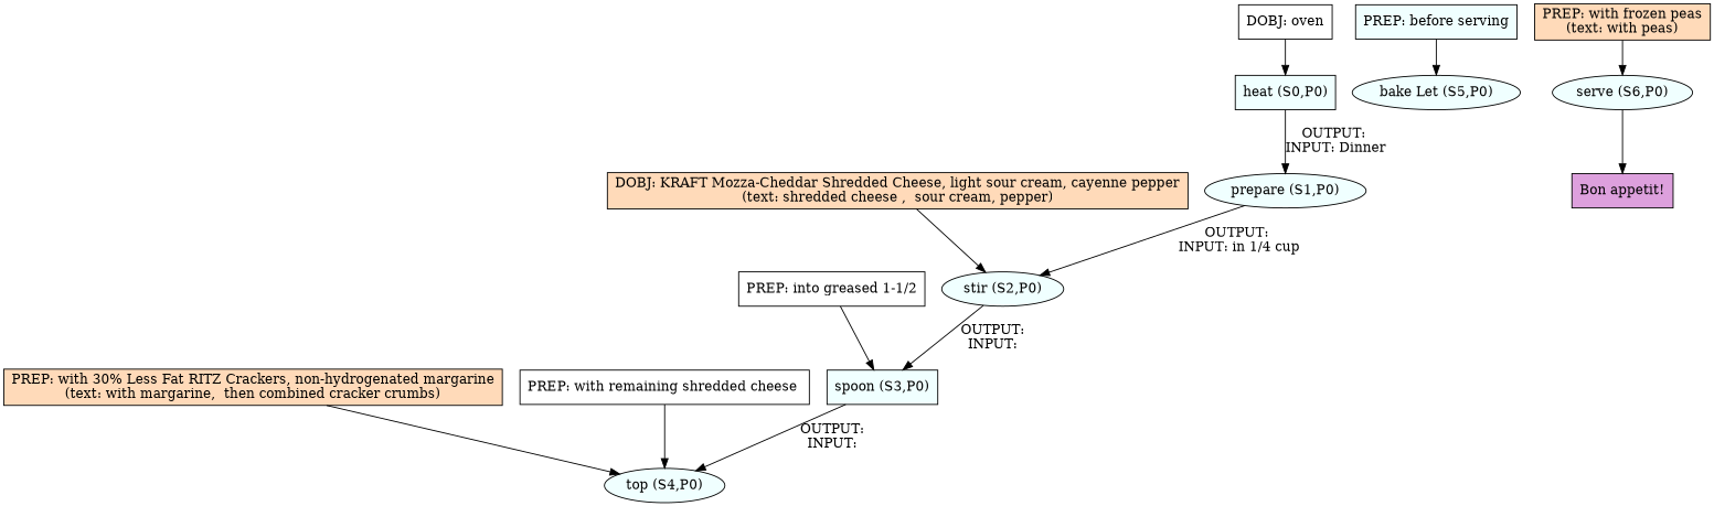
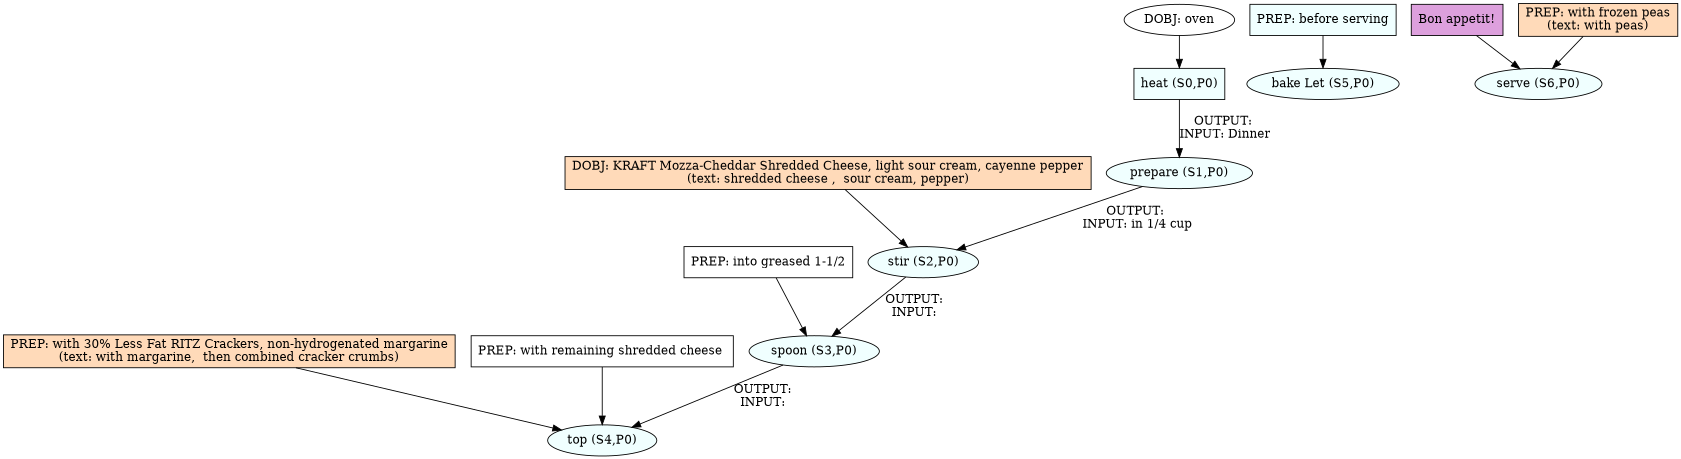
  digraph {
    node [fillcolor=azure shape=box style=filled]
    n1 [label="heat (S0,P0)"]
    n2 [label="prepare (S1,P0)" shape=oval]
    n3 [label="stir (S2,P0)" shape=oval]
-   n4 [label="spoon (S3,P0)"]
+   n4 [label="spoon (S3,P0)" shape=oval]
    n5 [label="top (S4,P0)" shape=oval]
    n6 [label="bake Let (S5,P0)" shape=oval]
    n7 [label="serve (S6,P0)" shape=oval]
    n8 [fillcolor=plum label="Bon appetit!"]
-   n9 [fillcolor=white label="DOBJ: oven"]
+   n9 [fillcolor=white label="DOBJ: oven" shape=ellipse]
    n10 [fillcolor=peachpuff label="DOBJ: KRAFT Mozza-Cheddar Shredded Cheese, light sour cream, cayenne pepper\n(text: shredded cheese ,  sour cream, pepper)"]
    n11 [fillcolor=white label="PREP: into greased 1-1/2"]
    n12 [fillcolor=peachpuff label="PREP: with 30% Less Fat RITZ Crackers, non-hydrogenated margarine\n(text: with margarine,  then combined cracker crumbs)"]
    n13 [fillcolor=white label="PREP: with remaining shredded cheese "]
    n14 [label="PREP: before serving"]
    n15 [fillcolor=peachpuff label="PREP: with frozen peas\n(text: with peas)"]
    n1 -> n2 [label="OUTPUT: \nINPUT: Dinner"]
    n2 -> n3 [label="OUTPUT: \nINPUT: in 1/4 cup"]
    n3 -> n4 [label="OUTPUT: \nINPUT: "]
    n4 -> n5 [label="OUTPUT: \nINPUT: "]
-   n7 -> n8
+   n8 -> n7
    n9 -> n1
    n10 -> n3
    n11 -> n4
    n12 -> n5
    n13 -> n5
    n14 -> n6
    n15 -> n7
  }
